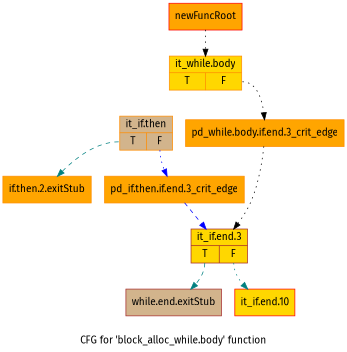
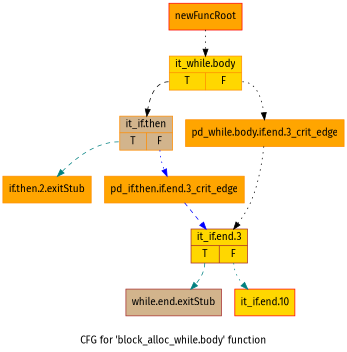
  digraph {
    fontname="Fira Sans"
    label="CFG for 'block_alloc_while.body' function"
    node [color=darkorange fillcolor=orange fontname="Fira Sans" shape=record style=filled]
    edge [color=black fontname="Fira Sans" style=dotted]
    n1 [color=red label="{newFuncRoot}"]
    n2 [fillcolor=gold label="{it_while.body|{<s0>T|<s1>F}}"]
    n3 [fillcolor=tan label="{it_if.then|{<s0>T|<s1>F}}"]
    n4 [label="{pd_while.body.if.end.3_crit_edge}"]
    n5 [label="{if.then.2.exitStub}"]
    n6 [label="{pd_if.then.if.end.3_crit_edge}"]
    n7 [color=brown fillcolor=gold label="{it_if.end.3|{<s0>T|<s1>F}}"]
    n8 [color=brown fillcolor=tan label="{while.end.exitStub}"]
    n9 [color=red fillcolor=gold label="{it_if.end.10}"]
    n1 -> n2
+   n2 -> n3 [style=dashed tailport=s0]
    n2 -> n4 [tailport=s1]
    n3 -> n5 [color=teal style=dashed tailport=s0]
    n3 -> n6 [color=blue tailport=s1]
    n4 -> n7
    n6 -> n7 [color=blue style=dashed]
    n7 -> n8 [color=teal style=dashed tailport=s0]
    n7 -> n9 [color=teal tailport=s1]
  }
